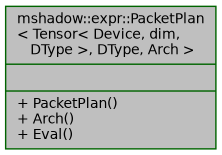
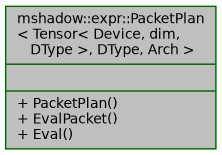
  digraph {
-   n1 [color=darkgreen fillcolor=grey75 fontcolor=black fontname=Helvetica fontsize=10 height=0.2 label="{mshadow::expr::PacketPlan\l\< Tensor\< Device, dim,\l DType \>, DType, Arch \>\n||+ PacketPlan()\l+ Arch()\l+ Eval()\l}" shape=record style=filled width=0.4]
+   n1 [color=darkgreen fillcolor=grey75 fontcolor=black fontname=Helvetica fontsize=10 height=0.2 label="{mshadow::expr::PacketPlan\l\< Tensor\< Device, dim,\l DType \>, DType, Arch \>\n||+ PacketPlan()\l+ EvalPacket()\l+ Eval()\l}" shape=record style=filled width=0.4]
  }
